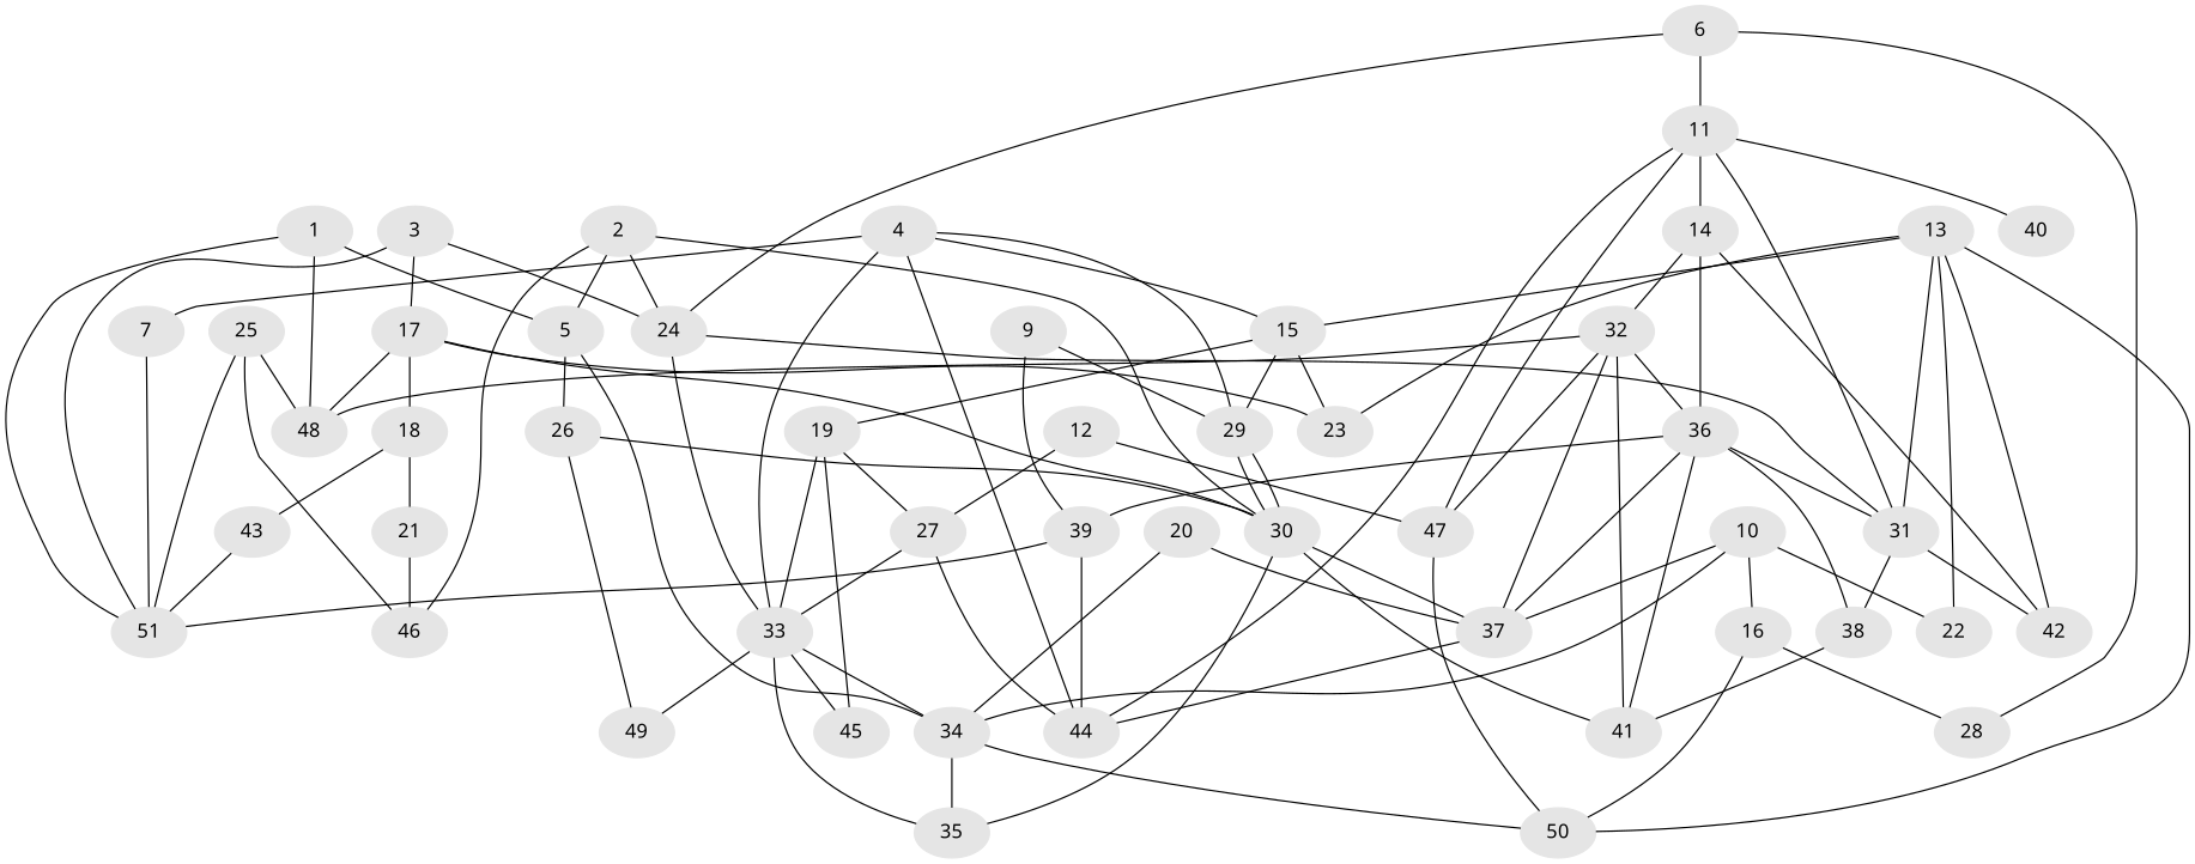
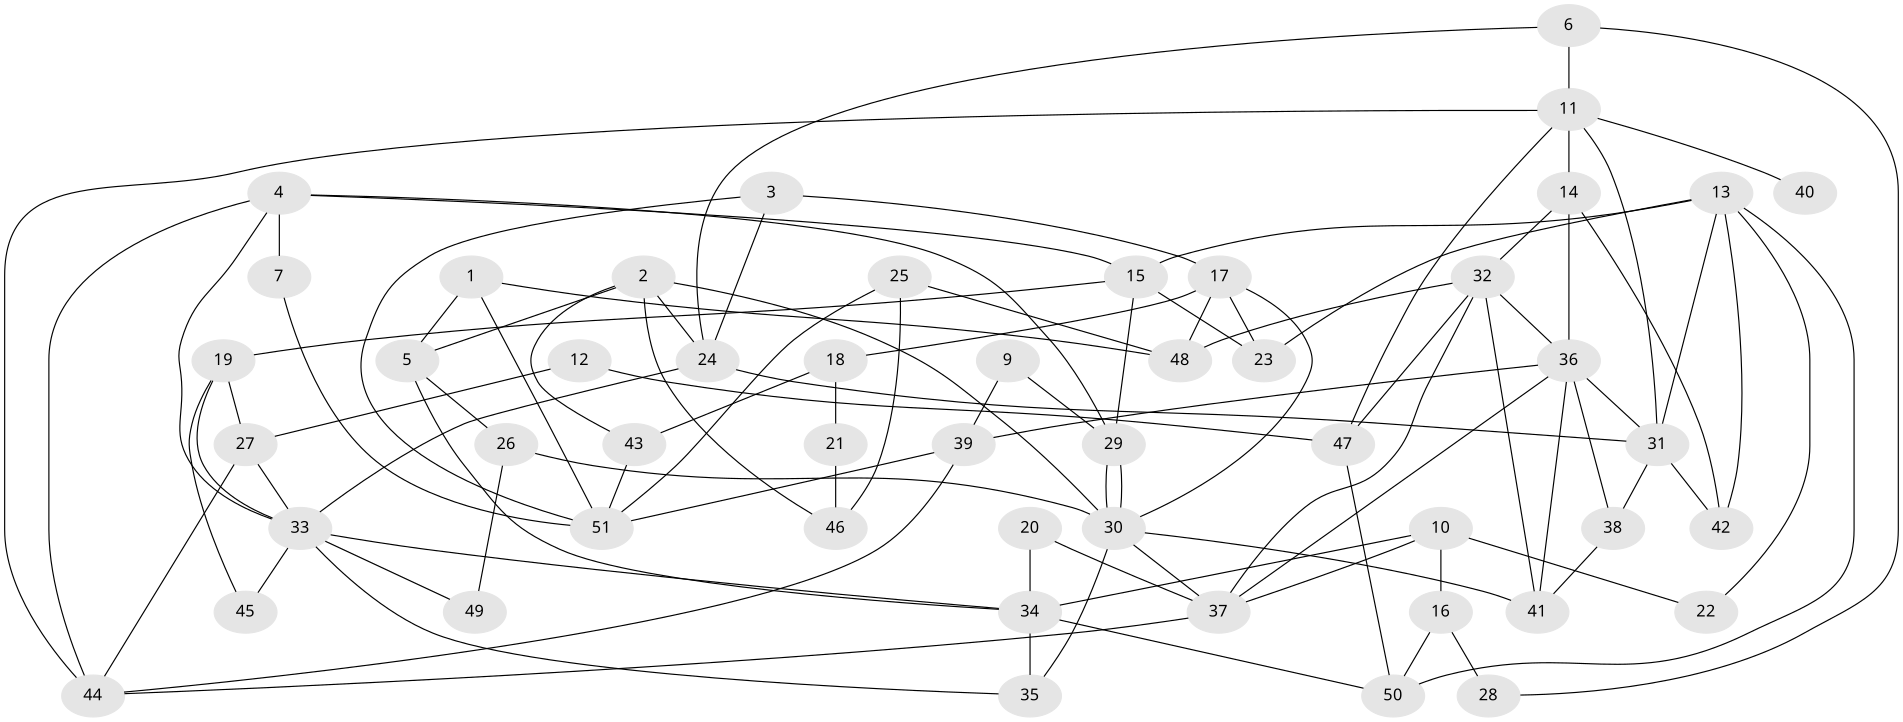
  graph {
    fontname="Noto Sans"
    node [color=gray90 fontname="Noto Sans" style=filled]
    edge [fontname="Noto Sans"]
    1
    5
    48
    51
    26
    34
    2
    24
    30
    43
    46
    33
    31
    37
    35
    41
    3
    17
    23
    18
    4
    7
    15
    29
    44
    19
    45
    49
    50
    6
    11
    28
    14
    40
    47
    21
    9
    39
    10
    16
    22
    42
    32
    36
    38
    12
    27
    13
    20
    25
    1 -- 5
    1 -- 48
    1 -- 51
    5 -- 26
    5 -- 34
    26 -- 30
    26 -- 49
    34 -- 35
    34 -- 50
    2 -- 5
    2 -- 24
    2 -- 30
+   2 -- 43
    2 -- 46
    24 -- 33
    24 -- 31
    30 -- 37
    30 -- 35
    30 -- 41
    43 -- 51
    33 -- 34
    33 -- 35
    33 -- 45
    33 -- 49
    31 -- 42
    31 -- 38
    37 -- 44
    3 -- 51
    3 -- 24
    3 -- 17
    17 -- 48
    17 -- 30
    17 -- 23
    17 -- 18
    18 -- 43
    18 -- 21
    4 -- 33
    4 -- 7
    4 -- 15
    4 -- 29
    4 -- 44
    7 -- 51
    15 -- 23
    15 -- 29
    15 -- 19
    29 -- 30
    29 -- 30
    19 -- 33
    19 -- 45
    19 -- 27
    6 -- 24
    6 -- 11
    6 -- 28
    11 -- 31
    11 -- 44
    11 -- 14
    11 -- 40
    11 -- 47
    14 -- 42
    14 -- 32
    14 -- 36
    47 -- 50
    21 -- 46
    9 -- 29
    9 -- 39
    39 -- 51
    39 -- 44
    10 -- 34
    10 -- 37
    10 -- 16
    10 -- 22
    16 -- 50
    16 -- 28
    32 -- 48
    32 -- 37
    32 -- 41
    32 -- 47
    32 -- 36
    36 -- 31
    36 -- 37
    36 -- 41
    36 -- 39
    36 -- 38
    38 -- 41
    12 -- 47
    12 -- 27
    27 -- 33
    27 -- 44
    13 -- 31
    13 -- 23
    13 -- 15
    13 -- 50
    13 -- 22
    13 -- 42
    20 -- 34
    20 -- 37
    25 -- 48
    25 -- 51
    25 -- 46
  }
